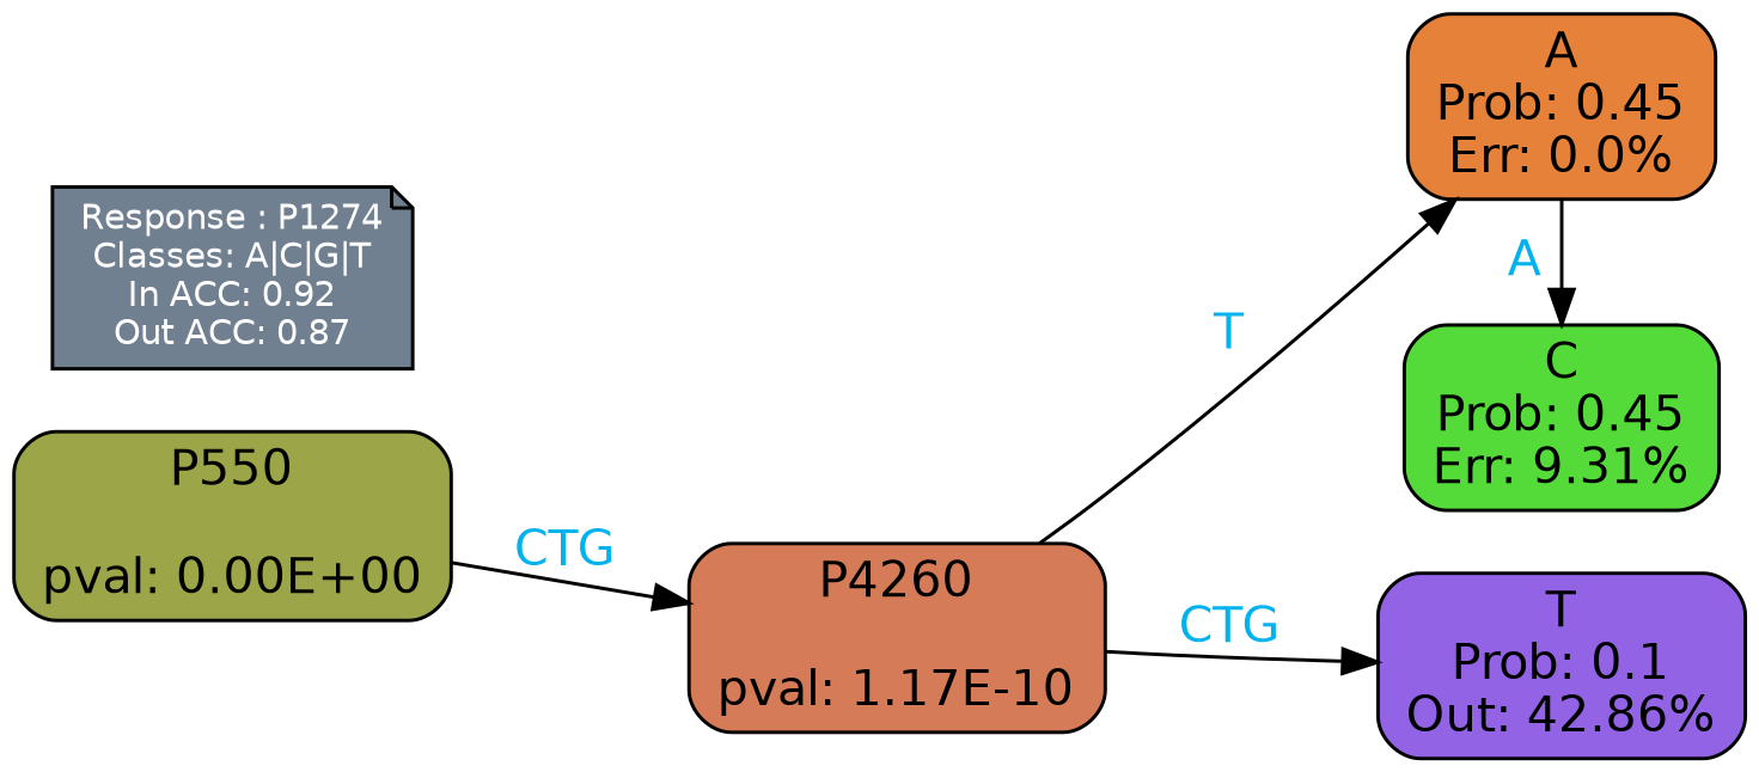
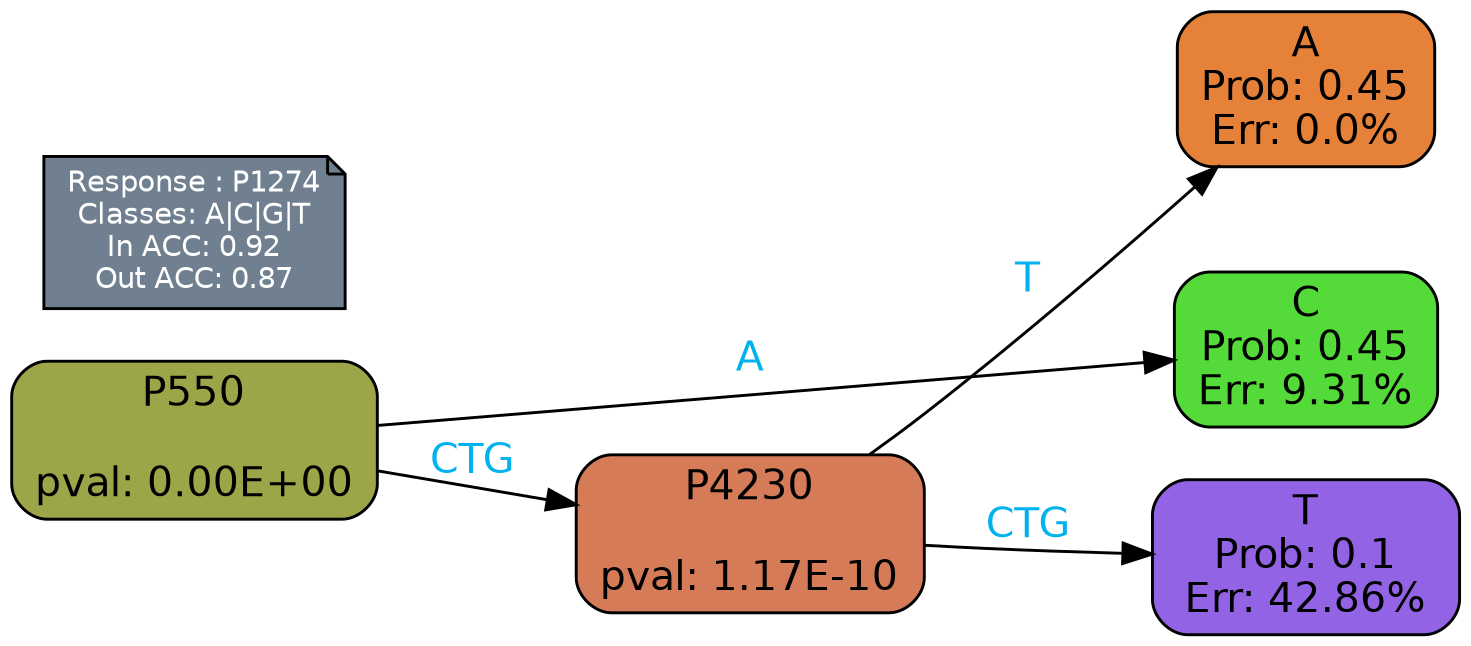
  digraph {
    rankdir=LR
    ranksep=equally
    splines=polylines
    node [color=black fontname=helvetica shape=box style="filled, rounded"]
    edge [fontcolor=deepskyblue2 fontname=helvetica]
    n1 [fillcolor="#55db39" label="C\nProb: 0.45\nErr: 9.31%"]
-   n2 [fillcolor="#9363e5" label="T\nProb: 0.1\nOut: 42.86%"]
+   n2 [fillcolor="#9363e5" label="T\nProb: 0.1\nErr: 42.86%"]
    n3 [fillcolor="#e58139" label="A\nProb: 0.45\nErr: 0.0%"]
    n4 [align=left fillcolor=slategray fontcolor=white fontsize=10 label="Response : P1274\nClasses: A|C|G|T\nIn ACC: 0.92\nOut ACC: 0.87\n" shape=note style=filled]
    n5 [fillcolor="#9ca649" label="P550\n\npval: 0.00E+00"]
-   n6 [fillcolor="#d67b57" label="P4260\n\npval: 1.17E-10"]
+   n6 [fillcolor="#d67b57" label="P4230\n\npval: 1.17E-10"]
    subgraph sub_1 {
      rank=same
      n1
      n2
      n3
    }
    subgraph sub_2 {
      rank=same
      n4
      n5
    }
-   n3 -> n1 [label=A]
+   n5 -> n1 [label=A]
    n5 -> n6 [label=CTG]
    n6 -> n2 [label=CTG]
    n6 -> n3 [label=T]
  }
